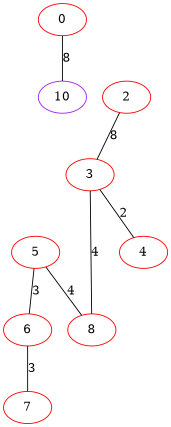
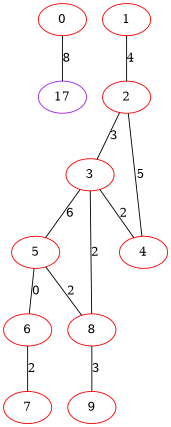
  graph {
    node [color=red weight=1]
-   10 [color=purple weight=4]
+   10 [color=purple weight=4 label=17]
    0
+   1
    2
    3
    4
    5
    8
    6
+   9
    7
    0 -- 10 [label=8]
-   2 -- 3 [label=8]
+   1 -- 2 [label=4]
+   2 -- 3 [label=3]
+   2 -- 4 [label=5]
    3 -- 4 [label=2]
-   3 -- 8 [label=4]
-   5 -- 8 [label=4]
-   5 -- 6 [label=3]
-   6 -- 7 [label=3]
+   3 -- 5 [label=6]
+   3 -- 8 [label=2]
+   5 -- 8 [label=2]
+   5 -- 6 [label=0]
+   8 -- 9 [label=3]
+   6 -- 7 [label=2]
  }
